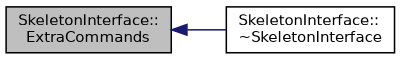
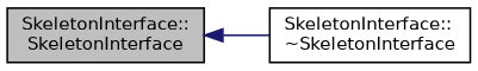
  digraph {
    rankdir=LR
    node [color=black fontname=Helvetica fontsize=10 shape=record style=filled]
-   n1 [fillcolor=grey75 fontcolor=black height=0.2 label="SkeletonInterface::\lExtraCommands" width=0.4]
+   n1 [fillcolor=grey75 fontcolor=black height=0.2 label="SkeletonInterface::\lSkeletonInterface" width=0.4]
    n2 [fillcolor=white height=0.2 label="SkeletonInterface::\l~SkeletonInterface" width=0.4]
    n1 -> n2 [color=midnightblue dir=back fontname=Helvetica fontsize=10 labelfontname=Helvetica labelfontsize=10 style=solid]
  }
